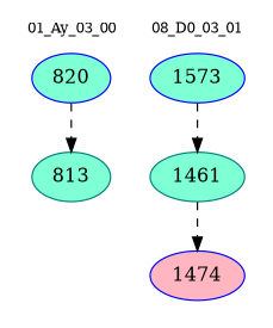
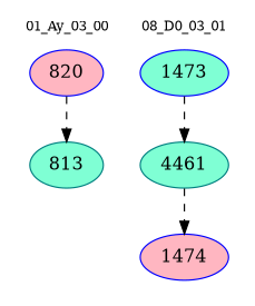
  digraph {
    node [color=blue fillcolor=aquamarine style=filled]
    edge [color=black style=dashed]
-   n1 [label=820]
+   n1 [fillcolor=lightpink label=820]
    n2 [color=teal label=813]
-   n3 [label=1573]
-   n4 [color=teal label=1461]
+   n3 [label=1473]
+   n4 [color=teal label=4461]
    n5 [fillcolor=lightpink label=1474]
    subgraph cluster_1 {
      color=white
      fontsize=10
      label="01_Ay_03_00"
      n1
      n2
    }
    subgraph cluster_2 {
      color=white
      fontsize=10
      label="08_D0_03_01"
      n3
      n4
      n5
    }
    n1 -> n2
    n3 -> n4
    n4 -> n5
  }
